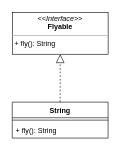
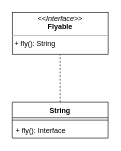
  <mxCell id="0" />
  <mxCell id="1" parent="0" />
  <mxCell id="2" value="String" style="swimlane;fontStyle=1;align=center;verticalAlign=top;childLayout=stackLayout;horizontal=1;startSize=26;horizontalStack=0;resizeParent=1;resizeParentMax=0;resizeLast=0;collapsible=1;marginBottom=0;" parent="1" vertex="1"><mxGeometry x="20" y="170" width="160" height="60" as="geometry" /></mxCell>
  <mxCell id="3" value="" style="line;strokeWidth=1;fillColor=none;align=left;verticalAlign=middle;spacingTop=-1;spacingLeft=3;spacingRight=3;rotatable=0;labelPosition=right;points=[];portConstraint=eastwest;" parent="2" vertex="1"><mxGeometry y="26" width="160" height="8" as="geometry" /></mxCell>
- <mxCell id="4" value="+ fly(): String" style="text;strokeColor=none;fillColor=none;align=left;verticalAlign=top;spacingLeft=4;spacingRight=4;overflow=hidden;rotatable=0;points=[[0,0.5],[1,0.5]];portConstraint=eastwest;" parent="2" vertex="1"><mxGeometry y="34" width="160" height="26" as="geometry" /></mxCell>
+ <mxCell id="4" value="+ fly(): Interface" style="text;strokeColor=none;fillColor=none;align=left;verticalAlign=top;spacingLeft=4;spacingRight=4;overflow=hidden;rotatable=0;points=[[0,0.5],[1,0.5]];portConstraint=eastwest;" parent="2" vertex="1"><mxGeometry y="34" width="160" height="26" as="geometry" /></mxCell>
  <mxCell id="5" value="&lt;p style=&quot;margin: 0px ; margin-top: 4px ; text-align: center&quot;&gt;&lt;i&gt;&amp;lt;&amp;lt;Interface&amp;gt;&amp;gt;&lt;/i&gt;&lt;br&gt;&lt;b&gt;Flyable&lt;/b&gt;&lt;/p&gt;&lt;hr size=&quot;1&quot;&gt;&lt;p style=&quot;margin: 0px ; margin-left: 4px&quot;&gt;+ fly(): String&lt;br&gt;&lt;br&gt;&lt;/p&gt;" style="verticalAlign=top;align=left;overflow=fill;fontSize=12;fontFamily=Helvetica;html=1;" parent="1" vertex="1"><mxGeometry x="20" y="20" width="160" height="70" as="geometry" /></mxCell>
- <mxCell id="6" value="" style="endArrow=block;dashed=1;endFill=0;endSize=12;html=1;exitX=0.5;exitY=0;exitDx=0;exitDy=0;entryX=0.5;entryY=1;entryDx=0;entryDy=0;" parent="1" source="2" target="5" edge="1"><mxGeometry width="160" relative="1" as="geometry"><mxPoint x="90" y="130" as="sourcePoint" /><mxPoint x="250" y="130" as="targetPoint" /></mxGeometry></mxCell>
+ <mxCell id="6" value="" style="endArrow=none;dashed=1;endFill=0;endSize=12;html=1;exitX=0.5;exitY=0;exitDx=0;exitDy=0;entryX=0.5;entryY=1;entryDx=0;entryDy=0;" parent="1" source="2" target="5" edge="1"><mxGeometry width="160" relative="1" as="geometry"><mxPoint x="90" y="130" as="sourcePoint" /><mxPoint x="250" y="130" as="targetPoint" /></mxGeometry></mxCell>
